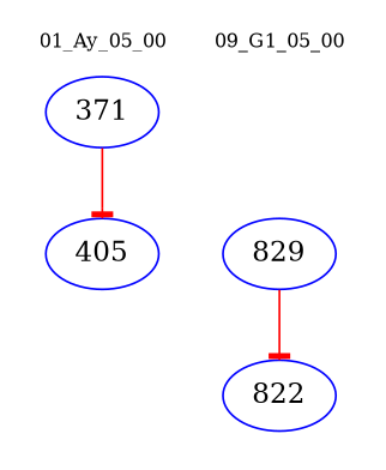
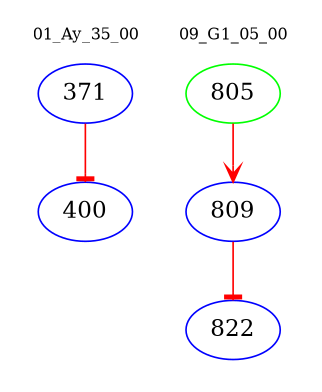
  digraph {
    fontname="DejaVu Serif"
    node [color=blue fontname="DejaVu Serif"]
    edge [arrowhead=tee color=red fontname="DejaVu Serif" style=solid]
    n1 [label=371]
-   n2 [label=405]
-   n4 [label=829]
+   n2 [label=400]
+   n3 [color=green label=805]
+   n4 [label=809]
    n5 [label=822]
    subgraph cluster_1 {
      color=white
      fontsize=10
-     label="01_Ay_05_00"
+     label="01_Ay_35_00"
      n1
      n2
    }
    subgraph cluster_2 {
      color=white
      fontsize=10
      label="09_G1_05_00"
+     n3
      n4
      n5
    }
    n1 -> n2
+   n3 -> n4 [arrowhead=vee]
    n4 -> n5
  }
